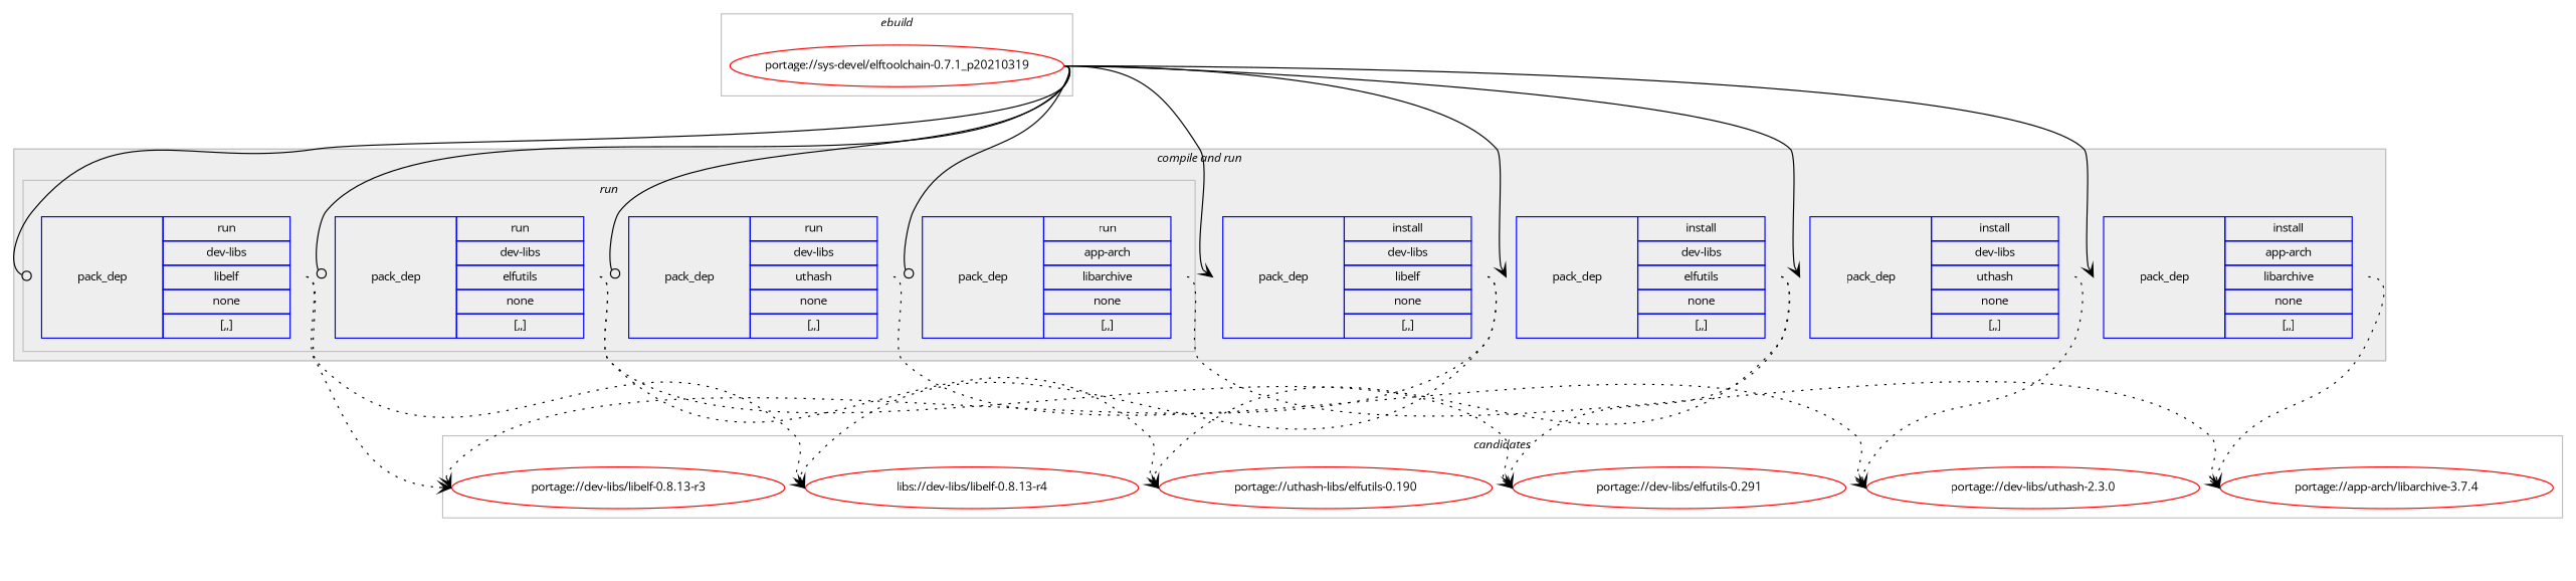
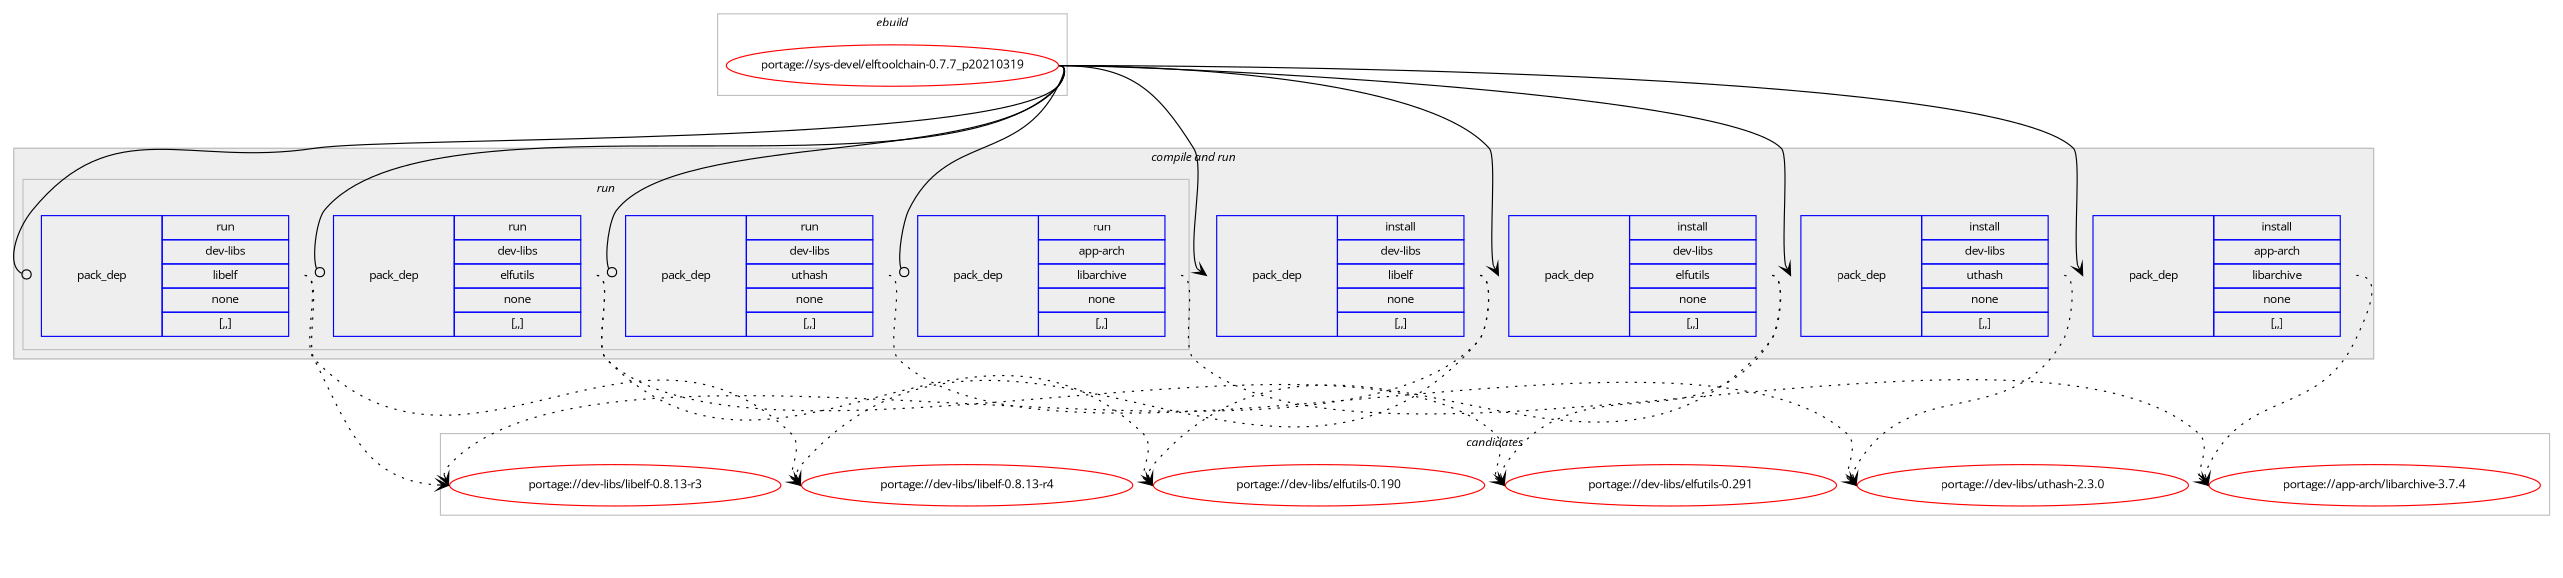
  digraph {
    compound=true
    concentrate=true
    fontname="Open Sans"
    fontsize=10
    newrank=true
    rankdir=TB
    ranksep=1.5
    node [color=blue fontname="Open Sans" fontsize=10 shape=none]
    edge [arrowhead=vee fontname="Open Sans" headport=w style=dotted tailport=e weight=100]
-   n1 [color=red label="portage://sys-devel/elftoolchain-0.7.1_p20210319" width=4 shape=""]
+   n1 [color=red label="portage://sys-devel/elftoolchain-0.7.7_p20210319" width=4 shape=""]
    n2 [label=<<TABLE BORDER="0" CELLBORDER="1" CELLSPACING="0" CELLPADDING="4" WIDTH="220"><TR><TD ROWSPAN="6" CELLPADDING="30">pack_dep</TD></TR><TR><TD WIDTH="110">install</TD></TR><TR><TD>app-arch</TD></TR><TR><TD>libarchive</TD></TR><TR><TD>none</TD></TR><TR><TD>[,,]</TD></TR></TABLE>>]
    n3 [label=<<TABLE BORDER="0" CELLBORDER="1" CELLSPACING="0" CELLPADDING="4" WIDTH="220"><TR><TD ROWSPAN="6" CELLPADDING="30">pack_dep</TD></TR><TR><TD WIDTH="110">install</TD></TR><TR><TD>dev-libs</TD></TR><TR><TD>uthash</TD></TR><TR><TD>none</TD></TR><TR><TD>[,,]</TD></TR></TABLE>>]
    n4 [label=<<TABLE BORDER="0" CELLBORDER="1" CELLSPACING="0" CELLPADDING="4" WIDTH="220"><TR><TD ROWSPAN="6" CELLPADDING="30">pack_dep</TD></TR><TR><TD WIDTH="110">install</TD></TR><TR><TD>dev-libs</TD></TR><TR><TD>elfutils</TD></TR><TR><TD>none</TD></TR><TR><TD>[,,]</TD></TR></TABLE>>]
    n5 [label=<<TABLE BORDER="0" CELLBORDER="1" CELLSPACING="0" CELLPADDING="4" WIDTH="220"><TR><TD ROWSPAN="6" CELLPADDING="30">pack_dep</TD></TR><TR><TD WIDTH="110">install</TD></TR><TR><TD>dev-libs</TD></TR><TR><TD>libelf</TD></TR><TR><TD>none</TD></TR><TR><TD>[,,]</TD></TR></TABLE>>]
    n6 [label=<<TABLE BORDER="0" CELLBORDER="1" CELLSPACING="0" CELLPADDING="4" WIDTH="220"><TR><TD ROWSPAN="6" CELLPADDING="30">pack_dep</TD></TR><TR><TD WIDTH="110">run</TD></TR><TR><TD>app-arch</TD></TR><TR><TD>libarchive</TD></TR><TR><TD>none</TD></TR><TR><TD>[,,]</TD></TR></TABLE>>]
    n7 [label=<<TABLE BORDER="0" CELLBORDER="1" CELLSPACING="0" CELLPADDING="4" WIDTH="220"><TR><TD ROWSPAN="6" CELLPADDING="30">pack_dep</TD></TR><TR><TD WIDTH="110">run</TD></TR><TR><TD>dev-libs</TD></TR><TR><TD>uthash</TD></TR><TR><TD>none</TD></TR><TR><TD>[,,]</TD></TR></TABLE>>]
    n8 [label=<<TABLE BORDER="0" CELLBORDER="1" CELLSPACING="0" CELLPADDING="4" WIDTH="220"><TR><TD ROWSPAN="6" CELLPADDING="30">pack_dep</TD></TR><TR><TD WIDTH="110">run</TD></TR><TR><TD>dev-libs</TD></TR><TR><TD>elfutils</TD></TR><TR><TD>none</TD></TR><TR><TD>[,,]</TD></TR></TABLE>>]
    n9 [label=<<TABLE BORDER="0" CELLBORDER="1" CELLSPACING="0" CELLPADDING="4" WIDTH="220"><TR><TD ROWSPAN="6" CELLPADDING="30">pack_dep</TD></TR><TR><TD WIDTH="110">run</TD></TR><TR><TD>dev-libs</TD></TR><TR><TD>libelf</TD></TR><TR><TD>none</TD></TR><TR><TD>[,,]</TD></TR></TABLE>>]
    n10 [color=red label="portage://app-arch/libarchive-3.7.4" width=4 shape=""]
    n11 [color=red label="portage://dev-libs/uthash-2.3.0" width=4 shape=""]
    n12 [color=red label="portage://dev-libs/elfutils-0.291" width=4 shape=""]
-   n13 [color=red label="portage://uthash-libs/elfutils-0.190" width=4 shape=""]
-   n14 [color=red label="libs://dev-libs/libelf-0.8.13-r4" width=4 shape=""]
+   n13 [color=red label="portage://dev-libs/elfutils-0.190" width=4 shape=""]
+   n14 [color=red label="portage://dev-libs/libelf-0.8.13-r4" width=4 shape=""]
    n15 [color=red label="portage://dev-libs/libelf-0.8.13-r3" width=4 shape=""]
    subgraph cluster_1 {
      color=gray
      label=<<i>ebuild</i>>
      rank=same
      n1
    }
    subgraph cluster_2 {
      color=gray
      label=<<i>dependencies</i>>
      subgraph cluster_3 {
        color=gray
        fillcolor="#eeeeee"
        label=<<i>compile</i>>
        style=filled
        subgraph sub_4 {
          color=gray
          fillcolor="#eeeeee"
          label=<<i>compile</i>>
          style=filled
          n2
        }
        subgraph sub_5 {
          color=gray
          fillcolor="#eeeeee"
          label=<<i>compile</i>>
          style=filled
          n3
        }
        subgraph sub_6 {
          color=gray
          fillcolor="#eeeeee"
          label=<<i>compile</i>>
          style=filled
          n4
        }
        subgraph sub_7 {
          color=gray
          fillcolor="#eeeeee"
          label=<<i>compile</i>>
          style=filled
          n5
        }
      }
      subgraph cluster_8 {
        color=gray
        fillcolor="#eeeeee"
        label=<<i>compile and run</i>>
        style=filled
      }
      subgraph cluster_9 {
        color=gray
        fillcolor="#eeeeee"
        label=<<i>run</i>>
        style=filled
        subgraph sub_10 {
          color=gray
          fillcolor="#eeeeee"
          label=<<i>run</i>>
          style=filled
          n6
        }
        subgraph sub_11 {
          color=gray
          fillcolor="#eeeeee"
          label=<<i>run</i>>
          style=filled
          n7
        }
        subgraph sub_12 {
          color=gray
          fillcolor="#eeeeee"
          label=<<i>run</i>>
          style=filled
          n8
        }
        subgraph sub_13 {
          color=gray
          fillcolor="#eeeeee"
          label=<<i>run</i>>
          style=filled
          n9
        }
      }
    }
    subgraph cluster_14 {
      color=gray
      label=<<i>candidates</i>>
      rank=same
      subgraph sub_15 {
        color=black
        label=<<i>candidates</i>>
        nodesep=1
        rank=same
        n10
      }
      subgraph sub_16 {
        color=black
        label=<<i>candidates</i>>
        nodesep=1
        rank=same
        n11
      }
      subgraph sub_17 {
        color=black
        label=<<i>candidates</i>>
        nodesep=1
        rank=same
        n12
        n13
      }
      subgraph sub_18 {
        color=black
        label=<<i>candidates</i>>
        nodesep=1
        rank=same
        n14
        n15
      }
      subgraph sub_19 {
        color=black
        label=<<i>candidates</i>>
        nodesep=1
        rank=same
        n10
      }
      subgraph sub_20 {
        color=black
        label=<<i>candidates</i>>
        nodesep=1
        rank=same
        n11
      }
      subgraph sub_21 {
        color=black
        label=<<i>candidates</i>>
        nodesep=1
        rank=same
        n12
        n13
      }
      subgraph sub_22 {
        color=black
        label=<<i>candidates</i>>
        nodesep=1
        rank=same
        n14
        n15
      }
    }
    n1 -> n2 [style=solid weight=20]
    n1 -> n3 [style=solid weight=20]
    n1 -> n4 [style=solid weight=20]
    n1 -> n5 [style=solid weight=20]
    n1 -> n6 [arrowhead=odot style=solid weight=20]
    n1 -> n7 [arrowhead=odot style=solid weight=20]
    n1 -> n8 [arrowhead=odot style=solid weight=20]
    n1 -> n9 [arrowhead=odot style=solid weight=20]
    n2 -> n10
    n3 -> n11
    n4 -> n12
    n4 -> n13
    n5 -> n14
    n5 -> n15
    n6 -> n10
    n7 -> n11
    n8 -> n12
    n8 -> n13
    n9 -> n14
    n9 -> n15
  }
